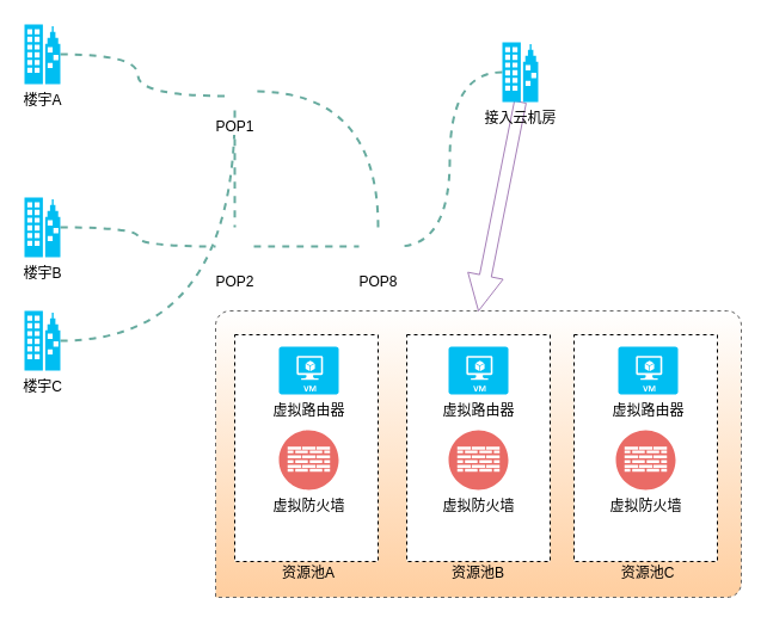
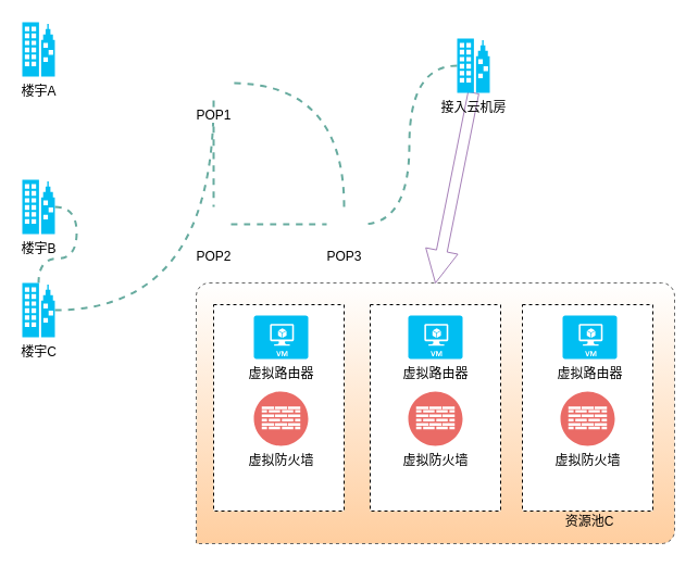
  <mxCell id="0" />
  <mxCell id="1" parent="0" />
  <mxCell id="2" value="" style="verticalLabelPosition=bottom;verticalAlign=top;html=1;shape=mxgraph.basic.three_corner_round_rect;dx=6;fillColor=#FFFFFF;strokeColor=#666666;fontColor=#333333;gradientColor=#FFCE9F;dashed=1;" vertex="1" parent="1"><mxGeometry x="180" y="260" width="440" height="240" as="geometry" /></mxCell>
- <mxCell id="3" style="edgeStyle=orthogonalEdgeStyle;curved=1;rounded=0;orthogonalLoop=1;jettySize=auto;html=1;exitX=1;exitY=0.5;exitDx=0;exitDy=0;exitPerimeter=0;entryX=0.313;entryY=0.625;entryDx=0;entryDy=0;entryPerimeter=0;dashed=1;endArrow=none;endFill=0;strokeColor=#67AB9F;strokeWidth=2;" edge="1" parent="1" source="17" target="12"><mxGeometry relative="1" as="geometry" /></mxCell>
  <mxCell id="4" style="edgeStyle=orthogonalEdgeStyle;curved=1;rounded=0;orthogonalLoop=1;jettySize=auto;html=1;exitX=0;exitY=0.5;exitDx=0;exitDy=0;exitPerimeter=0;entryX=1;entryY=0.5;entryDx=0;entryDy=0;dashed=1;endArrow=none;endFill=0;strokeColor=#67AB9F;strokeWidth=2;" edge="1" parent="1" source="6" target="16"><mxGeometry relative="1" as="geometry" /></mxCell>
  <mxCell id="5" style="edgeStyle=orthogonalEdgeStyle;curved=1;rounded=0;orthogonalLoop=1;jettySize=auto;html=1;exitX=0.5;exitY=1;exitDx=0;exitDy=0;exitPerimeter=0;entryX=0.5;entryY=0;entryDx=0;entryDy=0;entryPerimeter=0;endArrow=none;endFill=0;strokeColor=#A680B8;strokeWidth=1;shape=arrow;" edge="1" parent="1" source="6" target="2"><mxGeometry relative="1" as="geometry" /></mxCell>
  <mxCell id="6" value="接入云机房" style="verticalLabelPosition=bottom;html=1;verticalAlign=top;align=center;strokeColor=none;fillColor=#00BEF2;shape=mxgraph.azure.enterprise;pointerEvents=1;" vertex="1" parent="1"><mxGeometry x="420" y="35" width="30" height="50" as="geometry" /></mxCell>
- <mxCell id="7" style="edgeStyle=orthogonalEdgeStyle;curved=1;rounded=0;orthogonalLoop=1;jettySize=auto;html=1;exitX=1;exitY=0.5;exitDx=0;exitDy=0;exitPerimeter=0;dashed=1;endArrow=none;endFill=0;strokeColor=#67AB9F;strokeWidth=2;" edge="1" parent="1" source="8" target="14"><mxGeometry relative="1" as="geometry" /></mxCell>
+ <mxCell id="7" style="edgeStyle=orthogonalEdgeStyle;curved=1;rounded=0;orthogonalLoop=1;jettySize=auto;html=1;exitX=1;exitY=0.5;exitDx=0;exitDy=0;exitPerimeter=0;dashed=1;endArrow=none;endFill=0;strokeColor=#67AB9F;strokeWidth=2;" edge="1" parent="1" source="8" target="10"><mxGeometry relative="1" as="geometry" /></mxCell>
  <mxCell id="8" value="楼宇B" style="verticalLabelPosition=bottom;html=1;verticalAlign=top;align=center;strokeColor=none;fillColor=#00BEF2;shape=mxgraph.azure.enterprise;pointerEvents=1;" vertex="1" parent="1"><mxGeometry x="20" y="165" width="30" height="50" as="geometry" /></mxCell>
  <mxCell id="9" style="edgeStyle=orthogonalEdgeStyle;curved=1;rounded=0;orthogonalLoop=1;jettySize=auto;html=1;exitX=1;exitY=0.5;exitDx=0;exitDy=0;exitPerimeter=0;dashed=1;endArrow=none;endFill=0;strokeColor=#67AB9F;strokeWidth=2;" edge="1" parent="1" source="10" target="12"><mxGeometry relative="1" as="geometry" /></mxCell>
  <mxCell id="10" value="楼宇C" style="verticalLabelPosition=bottom;html=1;verticalAlign=top;align=center;strokeColor=none;fillColor=#00BEF2;shape=mxgraph.azure.enterprise;pointerEvents=1;" vertex="1" parent="1"><mxGeometry x="20" y="260" width="30" height="50" as="geometry" /></mxCell>
  <mxCell id="11" style="edgeStyle=orthogonalEdgeStyle;curved=1;rounded=0;orthogonalLoop=1;jettySize=auto;html=1;exitX=0.5;exitY=1;exitDx=0;exitDy=0;dashed=1;endArrow=none;endFill=0;strokeColor=#67AB9F;strokeWidth=2;" edge="1" parent="1" source="12" target="14"><mxGeometry relative="1" as="geometry" /></mxCell>
  <mxCell id="12" value="POP1" style="shape=image;html=1;verticalAlign=top;verticalLabelPosition=bottom;labelBackgroundColor=#ffffff;imageAspect=0;aspect=fixed;image=https://cdn0.iconfinder.com/data/icons/fatcow/32x32/pop_mail.png" vertex="1" parent="1"><mxGeometry x="180" y="60" width="32" height="32" as="geometry" /></mxCell>
  <mxCell id="13" style="edgeStyle=orthogonalEdgeStyle;curved=1;rounded=0;orthogonalLoop=1;jettySize=auto;html=1;exitX=1;exitY=0.5;exitDx=0;exitDy=0;entryX=0;entryY=0.5;entryDx=0;entryDy=0;dashed=1;endArrow=none;endFill=0;strokeColor=#67AB9F;strokeWidth=2;" edge="1" parent="1" source="14" target="16"><mxGeometry relative="1" as="geometry" /></mxCell>
  <mxCell id="14" value="POP2" style="shape=image;html=1;verticalAlign=top;verticalLabelPosition=bottom;labelBackgroundColor=#ffffff;imageAspect=0;aspect=fixed;image=https://cdn0.iconfinder.com/data/icons/fatcow/32x32/pop_mail.png" vertex="1" parent="1"><mxGeometry x="180" y="190" width="32" height="32" as="geometry" /></mxCell>
  <mxCell id="15" style="edgeStyle=orthogonalEdgeStyle;rounded=0;orthogonalLoop=1;jettySize=auto;html=1;exitX=0.5;exitY=0;exitDx=0;exitDy=0;entryX=1;entryY=0.5;entryDx=0;entryDy=0;curved=1;strokeWidth=2;dashed=1;endArrow=none;endFill=0;strokeColor=#67AB9F;" edge="1" parent="1" source="16" target="12"><mxGeometry relative="1" as="geometry" /></mxCell>
- <mxCell id="16" value="POP8" style="shape=image;html=1;verticalAlign=top;verticalLabelPosition=bottom;labelBackgroundColor=#ffffff;imageAspect=0;aspect=fixed;image=https://cdn0.iconfinder.com/data/icons/fatcow/32x32/pop_mail.png" vertex="1" parent="1"><mxGeometry x="300" y="190" width="32" height="32" as="geometry" /></mxCell>
+ <mxCell id="16" value="POP3" style="shape=image;html=1;verticalAlign=top;verticalLabelPosition=bottom;labelBackgroundColor=#ffffff;imageAspect=0;aspect=fixed;image=https://cdn0.iconfinder.com/data/icons/fatcow/32x32/pop_mail.png" vertex="1" parent="1"><mxGeometry x="300" y="190" width="32" height="32" as="geometry" /></mxCell>
  <mxCell id="17" value="楼宇A" style="verticalLabelPosition=bottom;html=1;verticalAlign=top;align=center;strokeColor=none;fillColor=#00BEF2;shape=mxgraph.azure.enterprise;pointerEvents=1;" vertex="1" parent="1"><mxGeometry x="20" y="20" width="30" height="50" as="geometry" /></mxCell>
  <mxCell id="18" value="" style="verticalLabelPosition=bottom;verticalAlign=top;html=1;shape=mxgraph.basic.rect;fillColor=#ffffff;fillColor2=none;strokeColor=#000000;strokeWidth=1;size=20;indent=5;dashed=1;" vertex="1" parent="1"><mxGeometry x="196" y="280" width="120" height="190" as="geometry" /></mxCell>
  <mxCell id="19" value="" style="verticalLabelPosition=bottom;verticalAlign=top;html=1;shape=mxgraph.basic.rect;fillColor=#ffffff;fillColor2=none;strokeColor=#000000;strokeWidth=1;size=20;indent=5;dashed=1;" vertex="1" parent="1"><mxGeometry x="340" y="280" width="120" height="190" as="geometry" /></mxCell>
  <mxCell id="20" value="" style="verticalLabelPosition=bottom;verticalAlign=top;html=1;shape=mxgraph.basic.rect;fillColor=#ffffff;fillColor2=none;strokeColor=#000000;strokeWidth=1;size=20;indent=5;dashed=1;" vertex="1" parent="1"><mxGeometry x="480" y="280" width="120" height="190" as="geometry" /></mxCell>
- <mxCell id="21" value="资源池A" style="text;html=1;strokeColor=none;fillColor=none;align=center;verticalAlign=middle;whiteSpace=wrap;rounded=0;dashed=1;" vertex="1" parent="1"><mxGeometry x="216" y="470" width="84" height="20" as="geometry" /></mxCell>
- <mxCell id="22" value="资源池B" style="text;html=1;strokeColor=none;fillColor=none;align=center;verticalAlign=middle;whiteSpace=wrap;rounded=0;dashed=1;" vertex="1" parent="1"><mxGeometry x="358" y="470" width="84" height="20" as="geometry" /></mxCell>
  <mxCell id="23" value="资源池C" style="text;html=1;strokeColor=none;fillColor=none;align=center;verticalAlign=middle;whiteSpace=wrap;rounded=0;dashed=1;" vertex="1" parent="1"><mxGeometry x="500" y="470" width="84" height="20" as="geometry" /></mxCell>
  <mxCell id="24" value="虚拟路由器" style="verticalLabelPosition=bottom;html=1;verticalAlign=top;align=center;strokeColor=none;fillColor=#00BEF2;shape=mxgraph.azure.virtual_machine;dashed=1;" vertex="1" parent="1"><mxGeometry x="375" y="290" width="50" height="40" as="geometry" /></mxCell>
  <mxCell id="25" value="虚拟路由器" style="verticalLabelPosition=bottom;html=1;verticalAlign=top;align=center;strokeColor=none;fillColor=#00BEF2;shape=mxgraph.azure.virtual_machine;dashed=1;" vertex="1" parent="1"><mxGeometry x="233" y="290" width="50" height="40" as="geometry" /></mxCell>
  <mxCell id="26" value="虚拟路由器" style="verticalLabelPosition=bottom;html=1;verticalAlign=top;align=center;strokeColor=none;fillColor=#00BEF2;shape=mxgraph.azure.virtual_machine;dashed=1;" vertex="1" parent="1"><mxGeometry x="517" y="290" width="50" height="40" as="geometry" /></mxCell>
  <mxCell id="27" value="虚拟防火墙" style="verticalLabelPosition=bottom;html=1;fillColor=#EA6B66;verticalAlign=top;points=[[0.145,0.145,0],[0.856,0.145,0],[0.855,0.855,0],[0.145,0.855,0],[0.5,0,0], [1,0.5,0], [0.5,1,0],[0,0.5,0]];pointerEvents=1;align=center;shape=mxgraph.cisco_safe.capability.firewall;dashed=1;strokeColor=#000000;" vertex="1" parent="1"><mxGeometry x="515" y="360" width="50" height="50" as="geometry" /></mxCell>
  <mxCell id="28" value="虚拟防火墙" style="verticalLabelPosition=bottom;html=1;fillColor=#EA6B66;verticalAlign=top;points=[[0.145,0.145,0],[0.856,0.145,0],[0.855,0.855,0],[0.145,0.855,0],[0.5,0,0], [1,0.5,0], [0.5,1,0],[0,0.5,0]];pointerEvents=1;align=center;shape=mxgraph.cisco_safe.capability.firewall;dashed=1;strokeColor=#000000;" vertex="1" parent="1"><mxGeometry x="233" y="360" width="50" height="50" as="geometry" /></mxCell>
  <mxCell id="29" value="虚拟防火墙" style="verticalLabelPosition=bottom;html=1;fillColor=#EA6B66;verticalAlign=top;points=[[0.145,0.145,0],[0.856,0.145,0],[0.855,0.855,0],[0.145,0.855,0],[0.5,0,0], [1,0.5,0], [0.5,1,0],[0,0.5,0]];pointerEvents=1;align=center;shape=mxgraph.cisco_safe.capability.firewall;dashed=1;strokeColor=#000000;" vertex="1" parent="1"><mxGeometry x="375" y="360" width="50" height="50" as="geometry" /></mxCell>
